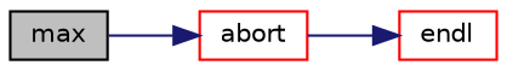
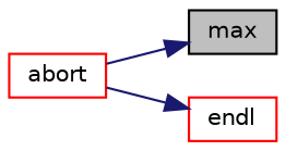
  digraph {
    rankdir=LR
    node [color=red fontname=Helvetica fontsize=10 shape=record]
    edge [color=midnightblue fontname=Helvetica fontsize=10 labelfontname=Helvetica labelfontsize=10 style=solid]
    n1 [color=black fillcolor=grey75 fontcolor=black height=0.2 label=max style=filled width=0.4]
    n2 [height=0.2 label=abort width=0.4]
    n3 [height=0.2 label=endl width=0.4]
-   n1 -> n2
+   n2 -> n1
    n2 -> n3
  }
